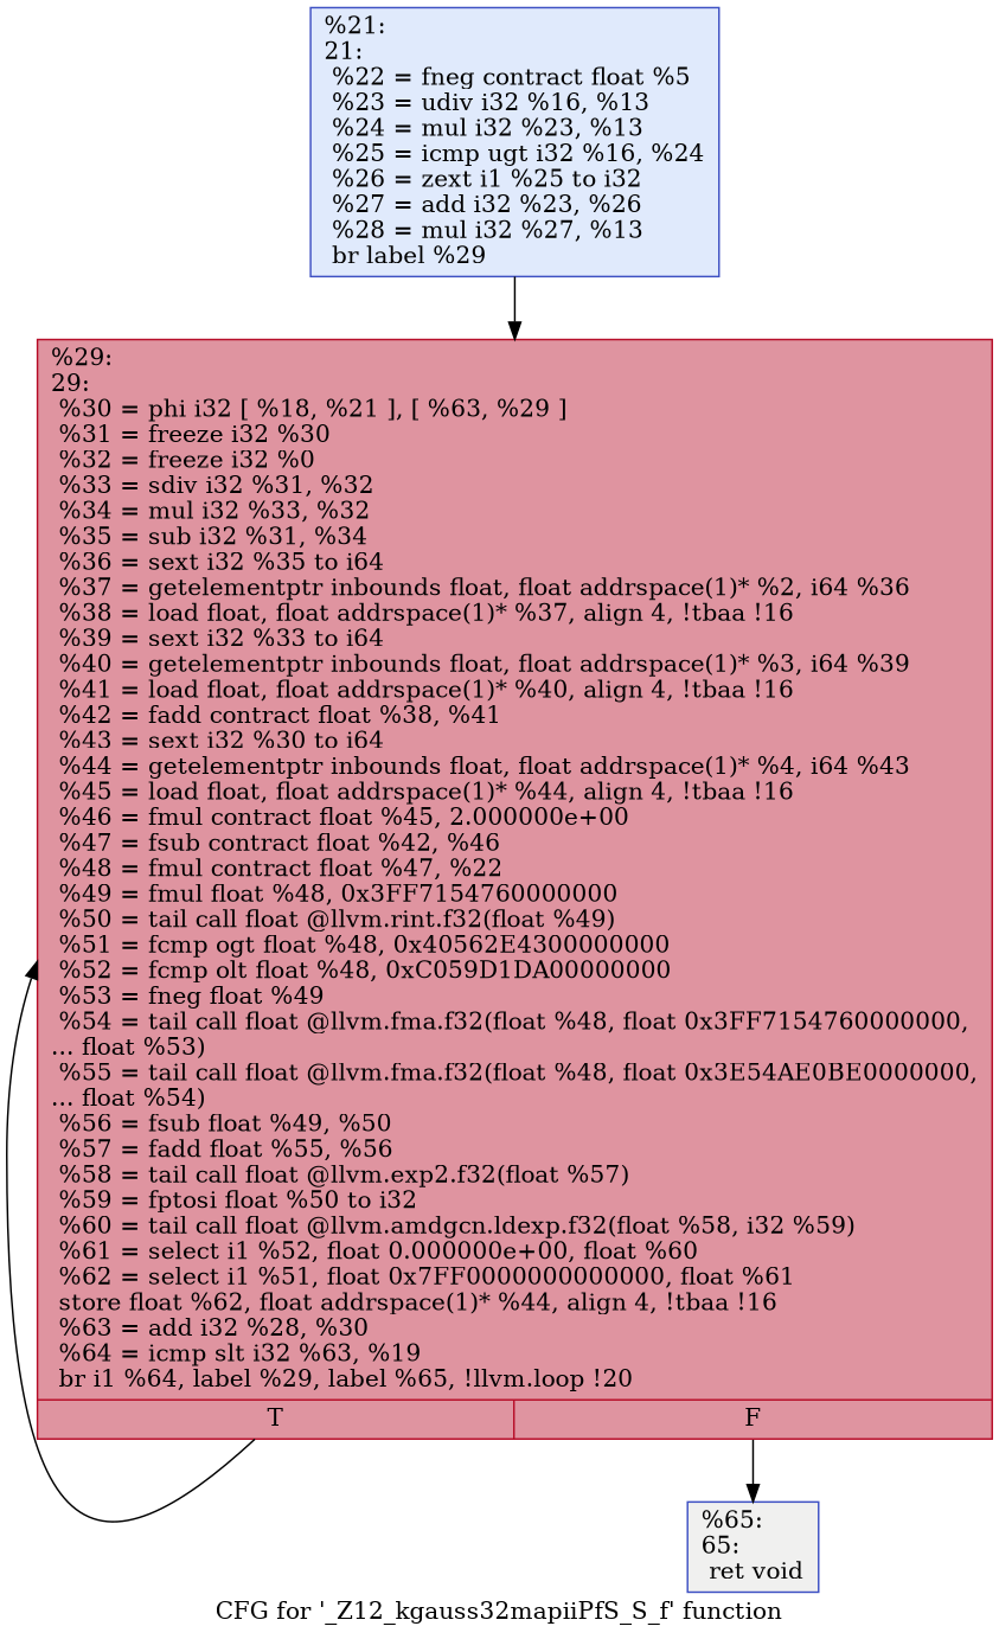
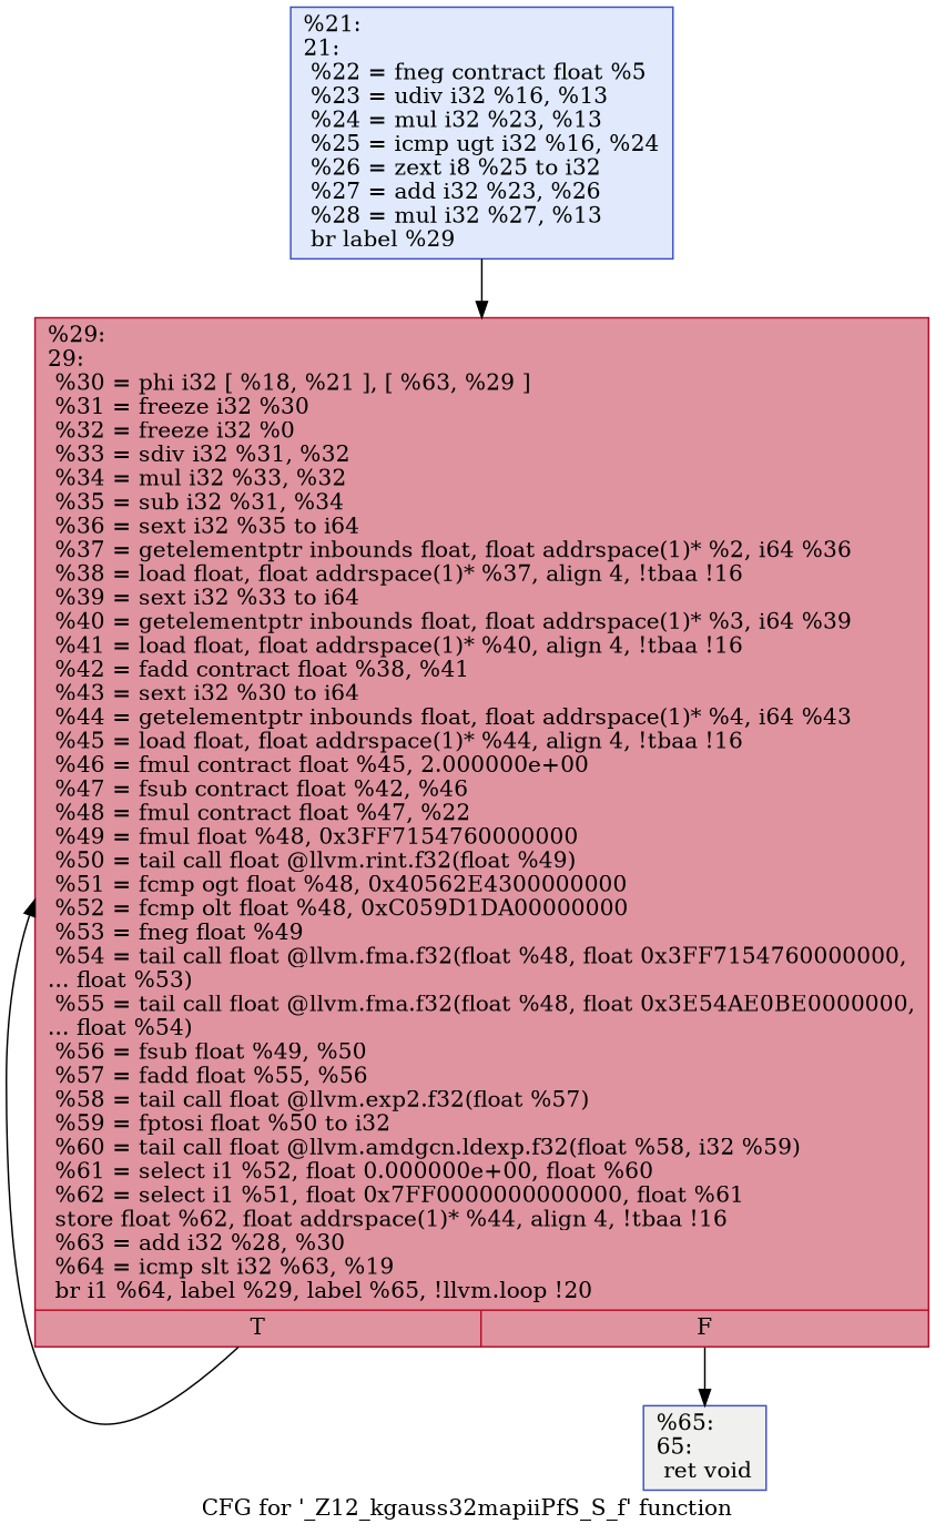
  digraph {
    label="CFG for '_Z12_kgauss32mapiiPfS_S_f' function"
    node [color="#3d50c3ff" shape=record style=filled]
    edge [tailport=s0]
-   n1 [fillcolor="#b9d0f970" label="{%21:\l21:                                               \l  %22 = fneg contract float %5\l  %23 = udiv i32 %16, %13\l  %24 = mul i32 %23, %13\l  %25 = icmp ugt i32 %16, %24\l  %26 = zext i1 %25 to i32\l  %27 = add i32 %23, %26\l  %28 = mul i32 %27, %13\l  br label %29\l}"]
+   n1 [fillcolor="#b9d0f970" label="{%21:\l21:                                               \l  %22 = fneg contract float %5\l  %23 = udiv i32 %16, %13\l  %24 = mul i32 %23, %13\l  %25 = icmp ugt i32 %16, %24\l  %26 = zext i8 %25 to i32\l  %27 = add i32 %23, %26\l  %28 = mul i32 %27, %13\l  br label %29\l}"]
    n2 [color="#b70d28ff" fillcolor="#b70d2870" label="{%29:\l29:                                               \l  %30 = phi i32 [ %18, %21 ], [ %63, %29 ]\l  %31 = freeze i32 %30\l  %32 = freeze i32 %0\l  %33 = sdiv i32 %31, %32\l  %34 = mul i32 %33, %32\l  %35 = sub i32 %31, %34\l  %36 = sext i32 %35 to i64\l  %37 = getelementptr inbounds float, float addrspace(1)* %2, i64 %36\l  %38 = load float, float addrspace(1)* %37, align 4, !tbaa !16\l  %39 = sext i32 %33 to i64\l  %40 = getelementptr inbounds float, float addrspace(1)* %3, i64 %39\l  %41 = load float, float addrspace(1)* %40, align 4, !tbaa !16\l  %42 = fadd contract float %38, %41\l  %43 = sext i32 %30 to i64\l  %44 = getelementptr inbounds float, float addrspace(1)* %4, i64 %43\l  %45 = load float, float addrspace(1)* %44, align 4, !tbaa !16\l  %46 = fmul contract float %45, 2.000000e+00\l  %47 = fsub contract float %42, %46\l  %48 = fmul contract float %47, %22\l  %49 = fmul float %48, 0x3FF7154760000000\l  %50 = tail call float @llvm.rint.f32(float %49)\l  %51 = fcmp ogt float %48, 0x40562E4300000000\l  %52 = fcmp olt float %48, 0xC059D1DA00000000\l  %53 = fneg float %49\l  %54 = tail call float @llvm.fma.f32(float %48, float 0x3FF7154760000000,\l... float %53)\l  %55 = tail call float @llvm.fma.f32(float %48, float 0x3E54AE0BE0000000,\l... float %54)\l  %56 = fsub float %49, %50\l  %57 = fadd float %55, %56\l  %58 = tail call float @llvm.exp2.f32(float %57)\l  %59 = fptosi float %50 to i32\l  %60 = tail call float @llvm.amdgcn.ldexp.f32(float %58, i32 %59)\l  %61 = select i1 %52, float 0.000000e+00, float %60\l  %62 = select i1 %51, float 0x7FF0000000000000, float %61\l  store float %62, float addrspace(1)* %44, align 4, !tbaa !16\l  %63 = add i32 %28, %30\l  %64 = icmp slt i32 %63, %19\l  br i1 %64, label %29, label %65, !llvm.loop !20\l|{<s0>T|<s1>F}}"]
    n3 [fillcolor="#dedcdb70" label="{%65:\l65:                                               \l  ret void\l}"]
    n1 -> n2
    n2 -> n2
    n2 -> n3 [tailport=s1]
  }
